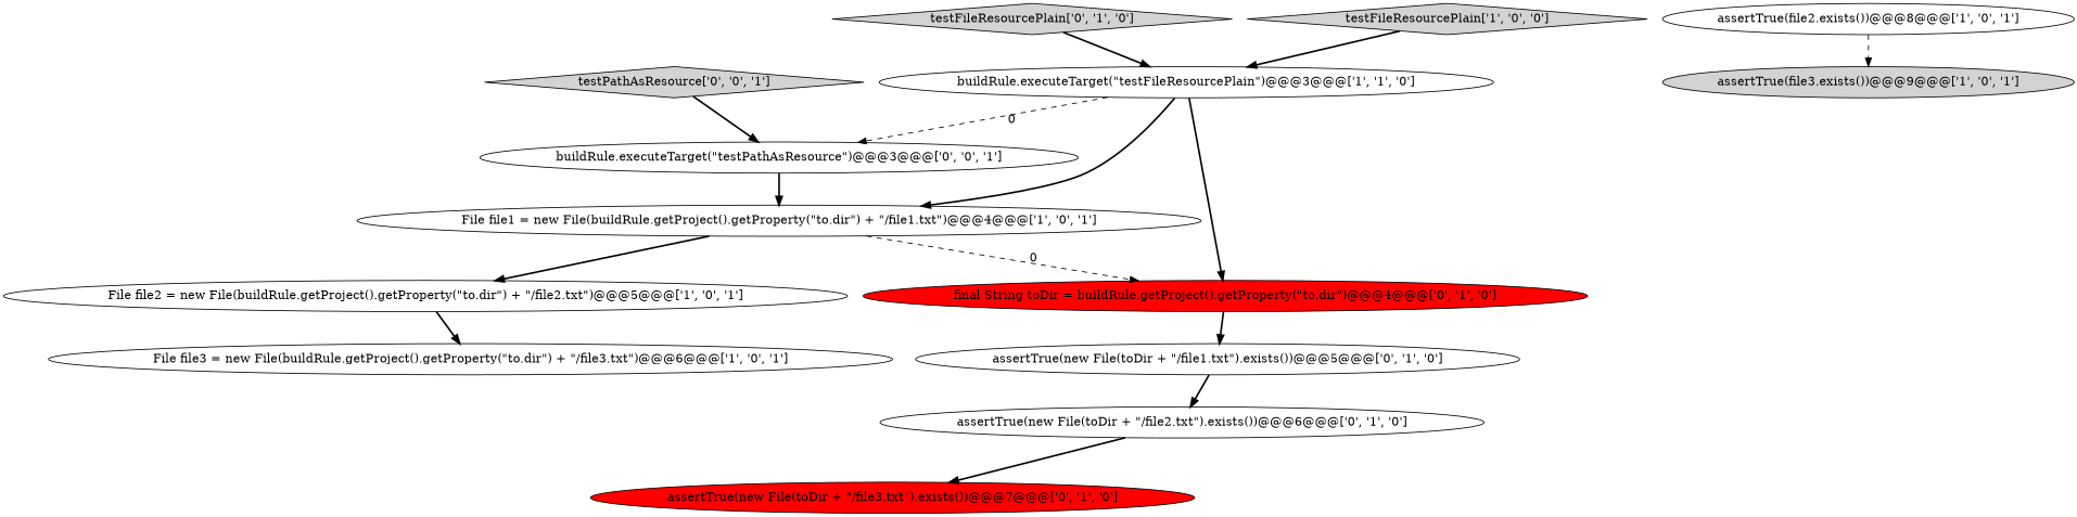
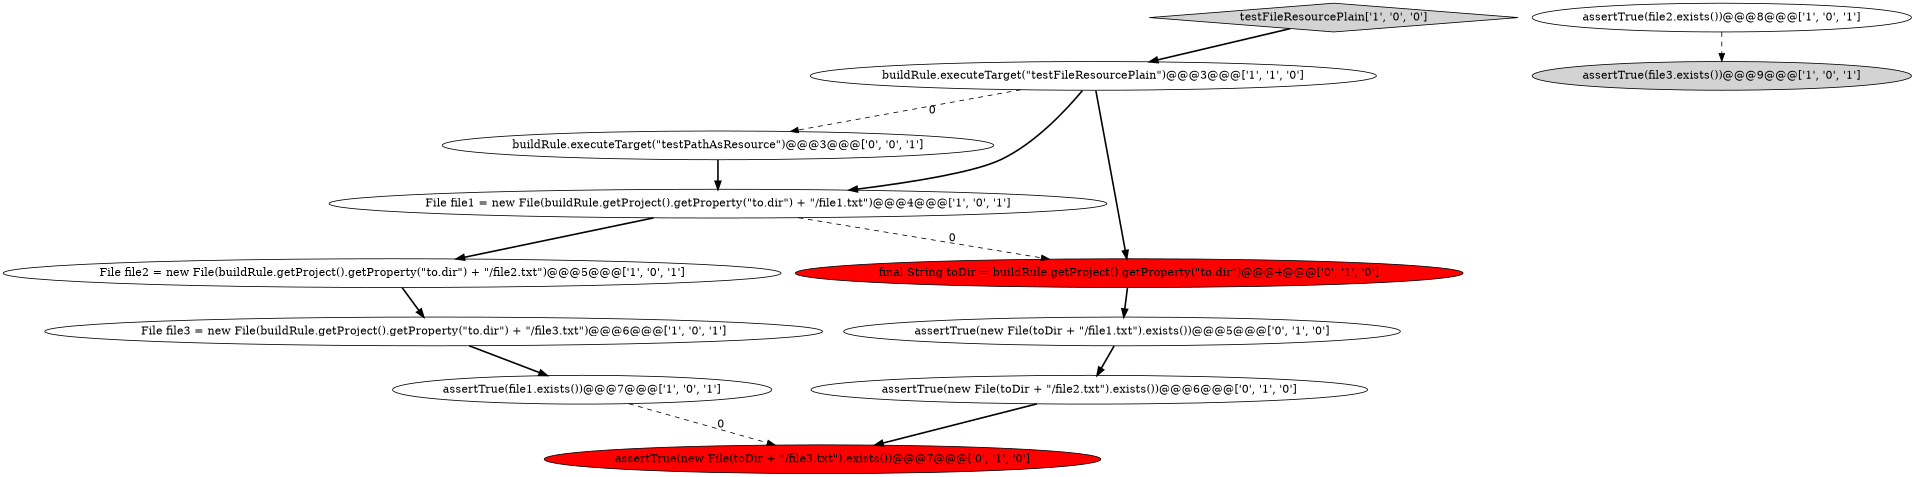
  digraph {
    node [fillcolor=white shape=ellipse style=filled]
    edge [style=bold]
    n1 [label="File file1 = new File(buildRule.getProject().getProperty(\"to.dir\") + \"/file1.txt\")@@@4@@@['1', '0', '1']"]
    n2 [fillcolor=red label="final String toDir = buildRule.getProject().getProperty(\"to.dir\")@@@4@@@['0', '1', '0']"]
    n3 [label="File file2 = new File(buildRule.getProject().getProperty(\"to.dir\") + \"/file2.txt\")@@@5@@@['1', '0', '1']"]
    n4 [label="assertTrue(new File(toDir + \"/file1.txt\").exists())@@@5@@@['0', '1', '0']"]
    n5 [label="File file3 = new File(buildRule.getProject().getProperty(\"to.dir\") + \"/file3.txt\")@@@6@@@['1', '0', '1']"]
-   n6 [fillcolor=lightgray label="testFileResourcePlain['0', '1', '0']" shape=diamond]
    n7 [label="buildRule.executeTarget(\"testFileResourcePlain\")@@@3@@@['1', '1', '0']"]
    n8 [label="buildRule.executeTarget(\"testPathAsResource\")@@@3@@@['0', '0', '1']"]
    n9 [fillcolor=red label="assertTrue(new File(toDir + \"/file3.txt\").exists())@@@7@@@['0', '1', '0']"]
+   n10 [label="assertTrue(file1.exists())@@@7@@@['1', '0', '1']"]
    n11 [label="assertTrue(new File(toDir + \"/file2.txt\").exists())@@@6@@@['0', '1', '0']"]
    n12 [label="assertTrue(file2.exists())@@@8@@@['1', '0', '1']"]
    n13 [fillcolor=lightgray label="assertTrue(file3.exists())@@@9@@@['1', '0', '1']"]
    n14 [fillcolor=lightgray label="testFileResourcePlain['1', '0', '0']" shape=diamond]
-   n15 [fillcolor=lightgray label="testPathAsResource['0', '0', '1']" shape=diamond]
    n1 -> n2 [label=0 style=dashed]
    n1 -> n3
    n2 -> n4
    n3 -> n5
    n4 -> n11
-   n6 -> n7
+   n5 -> n10
    n7 -> n1
    n7 -> n2
    n7 -> n8 [label=0 style=dashed]
    n8 -> n1
+   n10 -> n9 [label=0 style=dashed]
    n11 -> n9
    n12 -> n13 [style=dashed]
    n14 -> n7
-   n15 -> n8
  }
